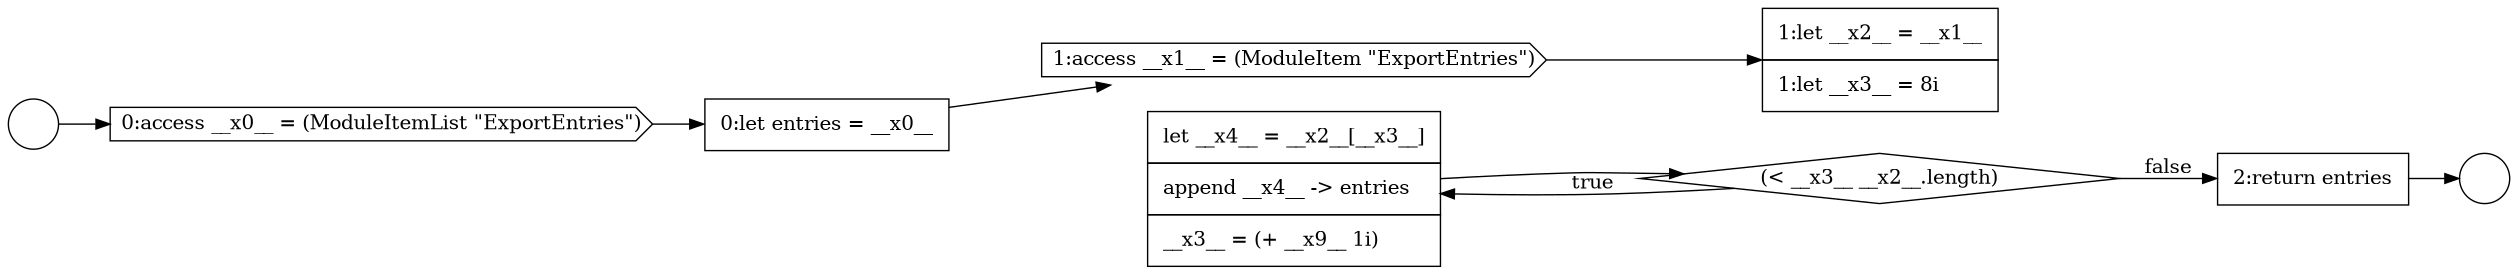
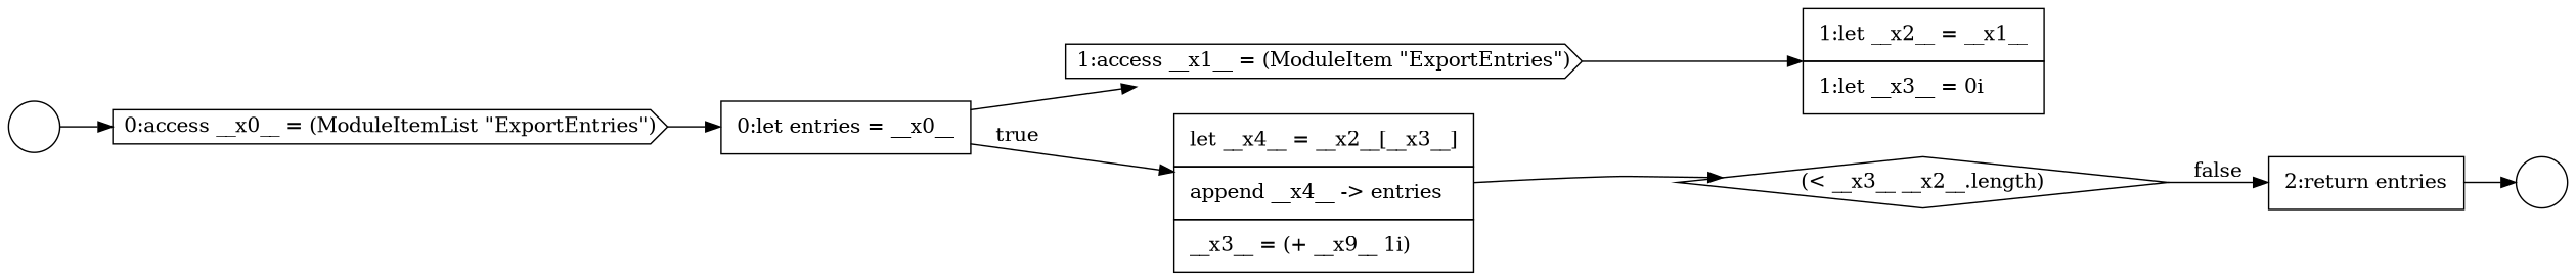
  digraph {
    rankdir=LR
    node [color=black fillcolor=white shape=none style=filled]
    edge [color=black]
    n1 [label=<<font color="black">     <table border="0" cellborder="1" cellspacing="0" cellpadding="10">       <tr><td align="left">0:let entries = __x0__</td></tr>     </table>   </font>> margin=0]
    n2 [label=<<font color="black">1:access __x1__ = (ModuleItem &quot;ExportEntries&quot;)</font>> shape=cds]
-   n3 [label=<<font color="black">     <table border="0" cellborder="1" cellspacing="0" cellpadding="10">       <tr><td align="left">1:let __x2__ = __x1__</td></tr>       <tr><td align="left">1:let __x3__ = 8i</td></tr>     </table>   </font>> margin=0]
+   n3 [label=<<font color="black">     <table border="0" cellborder="1" cellspacing="0" cellpadding="10">       <tr><td align="left">1:let __x2__ = __x1__</td></tr>       <tr><td align="left">1:let __x3__ = 0i</td></tr>     </table>   </font>> margin=0]
    n4 [label=<<font color="black">(&lt; __x3__ __x2__.length)</font>> shape=diamond]
    n5 [label=<<font color="black">     <table border="0" cellborder="1" cellspacing="0" cellpadding="10">       <tr><td align="left">let __x4__ = __x2__[__x3__]</td></tr>       <tr><td align="left">append __x4__ -&gt; entries</td></tr>       <tr><td align="left">__x3__ = (+ __x9__ 1i)</td></tr>     </table>   </font>> margin=0]
    n6 [label=<<font color="black">     <table border="0" cellborder="1" cellspacing="0" cellpadding="10">       <tr><td align="left">2:return entries</td></tr>     </table>   </font>> margin=0]
    n7 [label=" " shape=circle]
    n8 [label=" " shape=circle]
    n9 [label=<<font color="black">0:access __x0__ = (ModuleItemList &quot;ExportEntries&quot;)</font>> shape=cds]
    n1 -> n2
    n2 -> n3
-   n4 -> n5 [label=<<font color="black">true</font>>]
+   n1 -> n5 [label=<<font color="black">true</font>>]
    n4 -> n6 [label=<<font color="black">false</font>>]
    n5 -> n4
    n6 -> n7
    n8 -> n9
    n9 -> n1
  }
